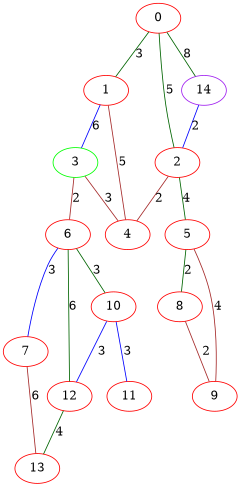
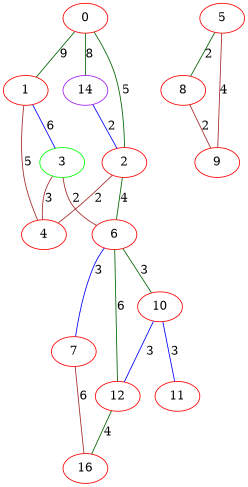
  graph {
    node [color=red weight=1]
    edge [color=darkgreen]
    0
    1
    2
    14 [color=purple weight=4]
    3 [color=green weight=2]
    4
    5
    6
    8
    9
    7
    10
    12
-   13
+   13 [label=16]
    11
-   0 -- 1 [label=3]
+   0 -- 1 [label=9]
    0 -- 2 [label=5]
    0 -- 14 [label=8]
    1 -- 3 [color=blue label=6]
    1 -- 4 [color=brown label=5]
    2 -- 4 [color=brown label=2]
-   2 -- 5 [label=4]
+   2 -- 6 [label=4]
    14 -- 2 [color=blue label=2]
    3 -- 4 [color=brown label=3]
    3 -- 6 [color=brown label=2]
    5 -- 8 [label=2]
    5 -- 9 [color=brown label=4]
    6 -- 7 [color=blue label=3]
    6 -- 10 [label=3]
    6 -- 12 [label=6]
    8 -- 9 [color=brown label=2]
    7 -- 13 [color=brown label=6]
    10 -- 12 [color=blue label=3]
    10 -- 11 [color=blue label=3]
    12 -- 13 [label=4]
  }
